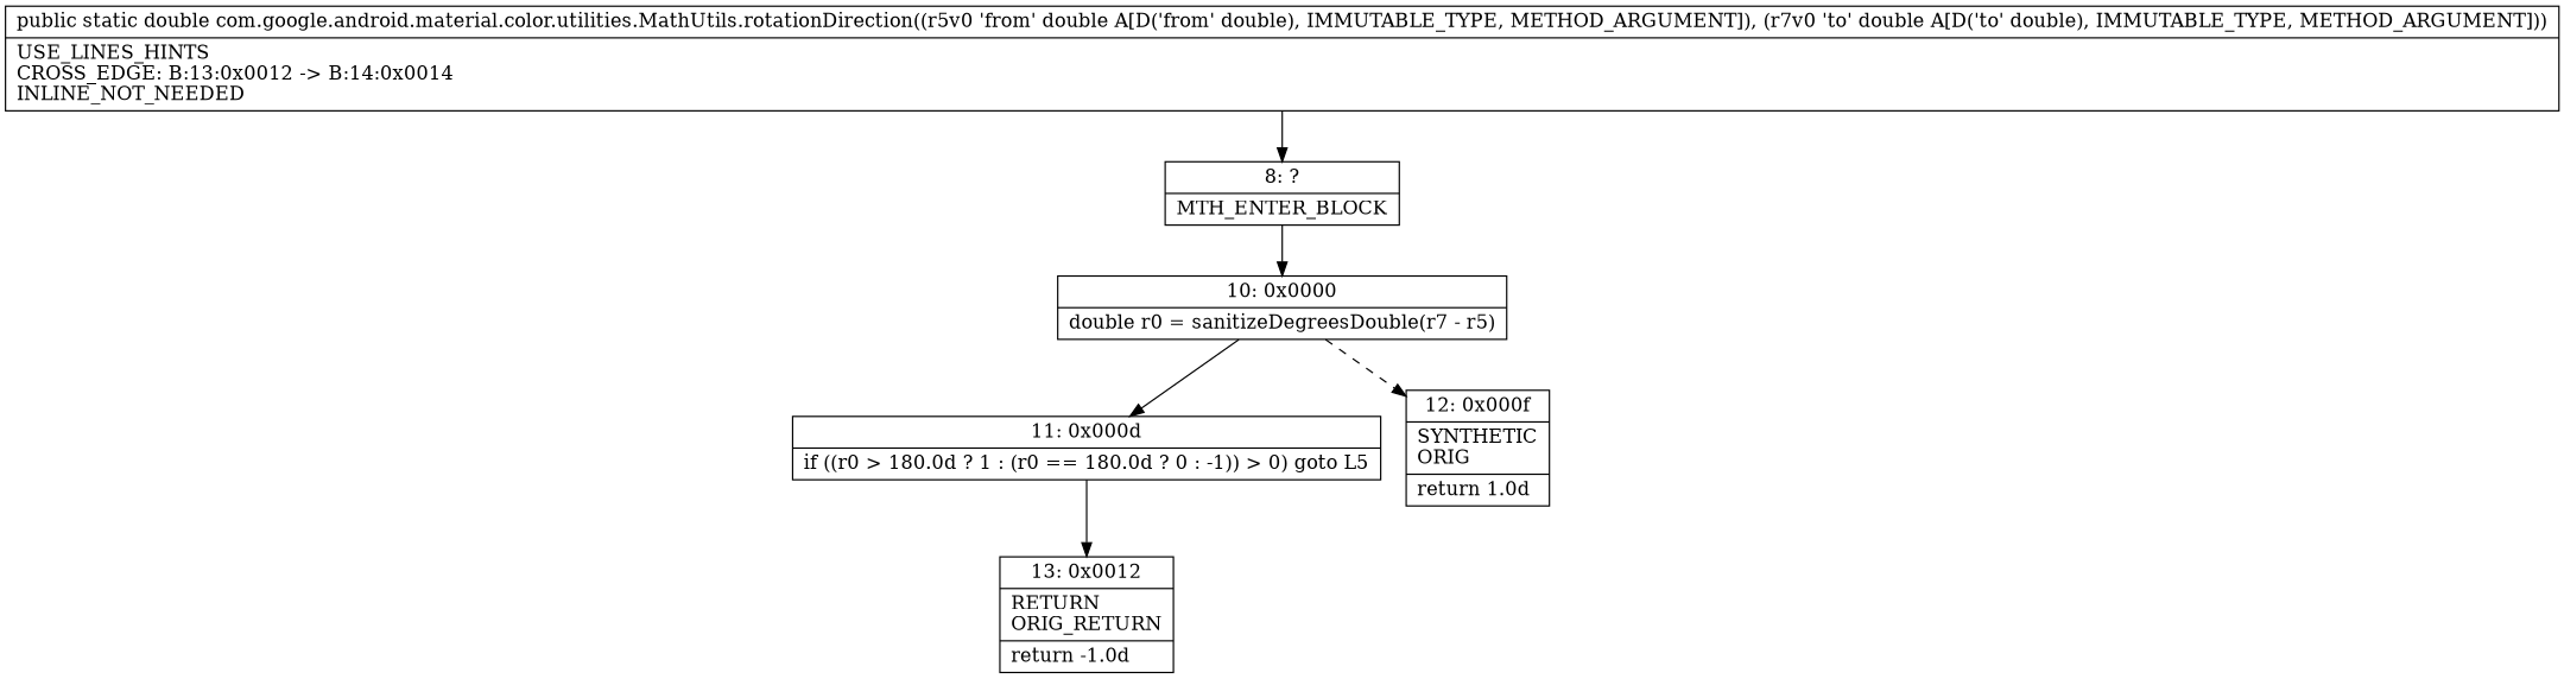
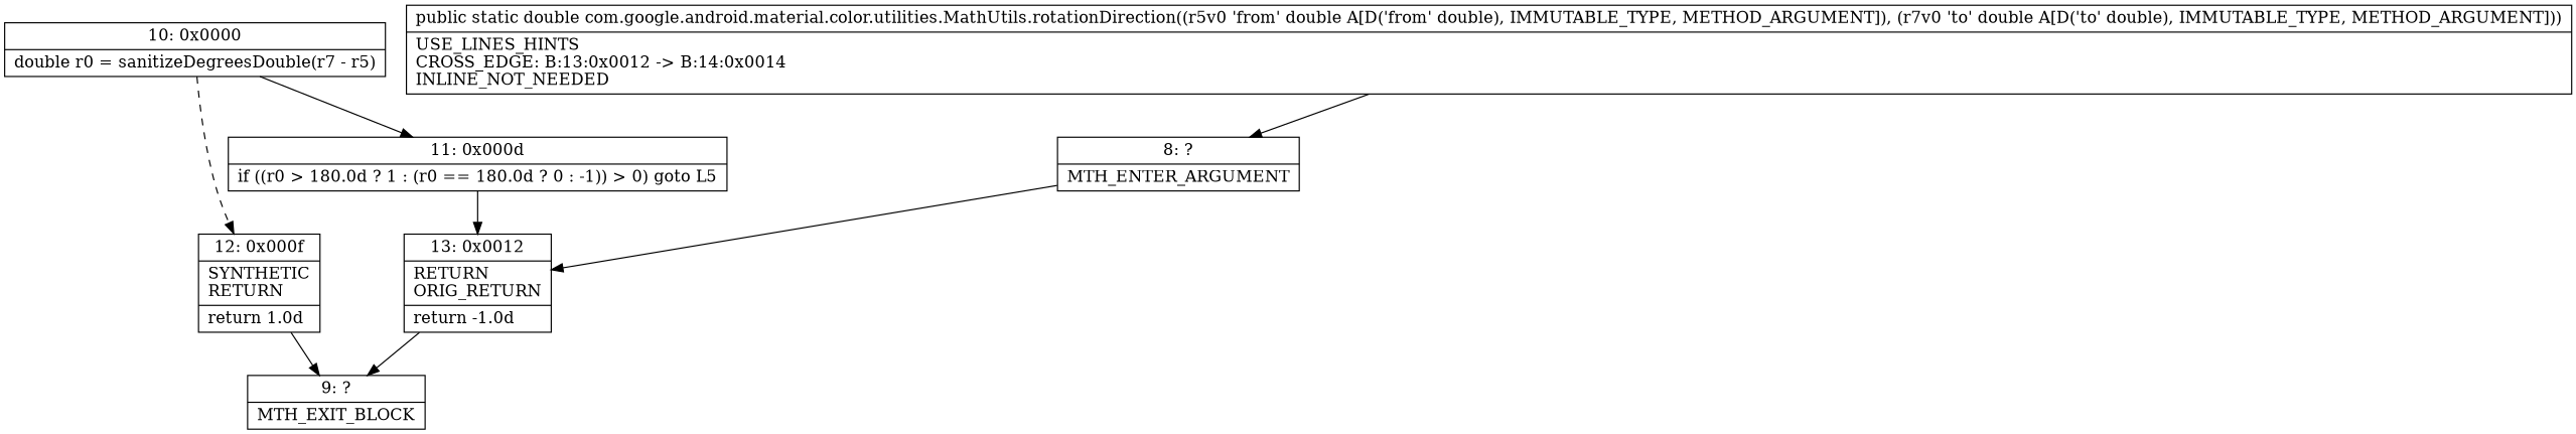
  digraph {
    node [shape=record]
-   n1 [label="{8\:\ ?|MTH_ENTER_BLOCK\l}"]
+   n1 [label="{8\:\ ?|MTH_ENTER_ARGUMENT\l}"]
    n2 [label="{10\:\ 0x0000|double r0 = sanitizeDegreesDouble(r7 \- r5)\l}"]
    n3 [label="{11\:\ 0x000d|if ((r0 \> 180.0d ? 1 : (r0 == 180.0d ? 0 : \-1)) \> 0) goto L5\l}"]
-   n4 [label="{12\:\ 0x000f|SYNTHETIC\lORIG\l|return 1.0d\l}"]
+   n4 [label="{12\:\ 0x000f|SYNTHETIC\lRETURN\l|return 1.0d\l}"]
    n5 [label="{13\:\ 0x0012|RETURN\lORIG_RETURN\l|return \-1.0d\l}"]
+   n6 [label="{9\:\ ?|MTH_EXIT_BLOCK\l}"]
    n7 [label="{public static double com.google.android.material.color.utilities.MathUtils.rotationDirection((r5v0 'from' double A[D('from' double), IMMUTABLE_TYPE, METHOD_ARGUMENT]), (r7v0 'to' double A[D('to' double), IMMUTABLE_TYPE, METHOD_ARGUMENT]))  | USE_LINES_HINTS\lCROSS_EDGE: B:13:0x0012 \-\> B:14:0x0014\lINLINE_NOT_NEEDED\l}"]
-   n1 -> n2
+   n1 -> n5
    n2 -> n3
    n2 -> n4 [style=dashed]
    n3 -> n5
+   n4 -> n6
+   n5 -> n6
    n7 -> n1
  }
